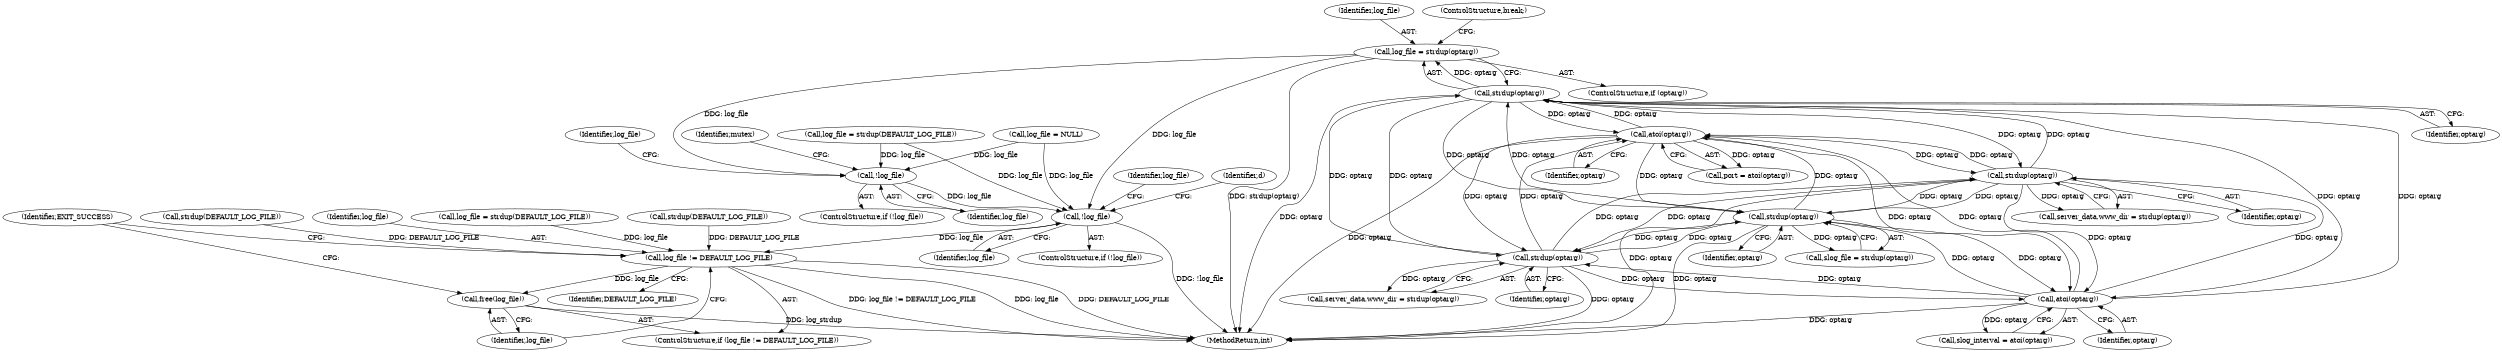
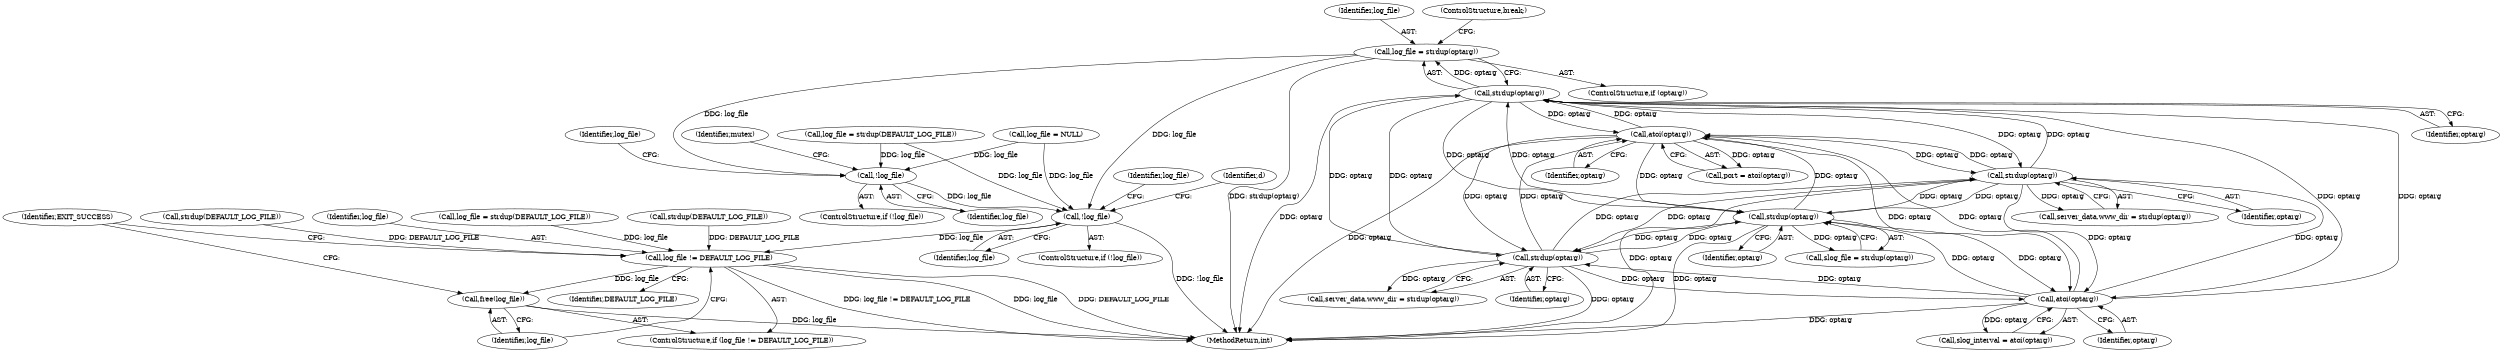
  digraph {
    n1 [label="(Call,log_file = strdup(optarg))"]
    n2 [label="(Call,strdup(optarg))"]
    n3 [label="(Call,!log_file)"]
    n4 [label="(Call,!log_file)"]
    n5 [label="(MethodReturn,int)"]
    n6 [label="(ControlStructure,if (optarg))"]
    n7 [label="(Call,atoi(optarg))"]
    n8 [label="(Call,strdup(optarg))"]
    n9 [label="(Call,strdup(optarg))"]
    n10 [label="(Call,atoi(optarg))"]
    n11 [label="(Call,strdup(optarg))"]
    n12 [label="(Identifier,optarg)"]
    n13 [label="(ControlStructure,if (!log_file))"]
    n14 [label="(Identifier,log_file)"]
    n15 [label="(Call,log_file != DEFAULT_LOG_FILE)"]
    n16 [label="(Identifier,log_file)"]
    n17 [label="(ControlStructure,if (!log_file))"]
    n18 [label="(Identifier,optarg)"]
    n19 [label="(Call,port = atoi(optarg))"]
    n20 [label="(Call,server_data.www_dir = strdup(optarg))"]
    n21 [label="(Identifier,optarg)"]
    n22 [label="(Call,slog_file = strdup(optarg))"]
    n23 [label="(Identifier,optarg)"]
    n24 [label="(Call,slog_interval = atoi(optarg))"]
    n25 [label="(Identifier,optarg)"]
    n26 [label="(Identifier,optarg)"]
    n27 [label="(Call,server_data.www_dir = strdup(optarg))"]
    n28 [label="(Call,free(log_file))"]
    n29 [label="(Identifier,DEFAULT_LOG_FILE)"]
    n30 [label="(ControlStructure,if (log_file != DEFAULT_LOG_FILE))"]
    n31 [label="(Identifier,log_file)"]
    n32 [label="(Call,strdup(DEFAULT_LOG_FILE))"]
    n33 [label="(Identifier,log_file)"]
    n34 [label="(Identifier,log_file)"]
    n35 [label="(Identifier,log_file)"]
    n36 [label="(Identifier,EXIT_SUCCESS)"]
    n37 [label="(Identifier,mutex)"]
    n38 [label="(Call,log_file = strdup(DEFAULT_LOG_FILE))"]
    n39 [label="(ControlStructure,break;)"]
    n40 [label="(Identifier,d)"]
    n41 [label="(Call,log_file = NULL)"]
    n42 [label="(Identifier,log_file)"]
    n43 [label="(Call,log_file = strdup(DEFAULT_LOG_FILE))"]
    n44 [label="(Call,strdup(DEFAULT_LOG_FILE))"]
    n1 -> n2 [label="CFG: "]
    n1 -> n3 [label="DDG: log_file"]
    n1 -> n4 [label="DDG: log_file"]
    n1 -> n5 [label="DDG: strdup(optarg)"]
    n1 -> n6 [label="AST: "]
    n2 -> n1 [label="AST: "]
    n2 -> n1 [label="DDG: optarg"]
    n2 -> n5 [label="DDG: optarg"]
    n2 -> n7 [label="DDG: optarg"]
    n2 -> n8 [label="DDG: optarg"]
    n2 -> n9 [label="DDG: optarg"]
    n2 -> n10 [label="DDG: optarg"]
    n2 -> n11 [label="DDG: optarg"]
    n2 -> n12 [label="CFG: "]
    n3 -> n4 [label="DDG: log_file"]
    n3 -> n13 [label="AST: "]
    n3 -> n14 [label="CFG: "]
    n4 -> n5 [label="DDG: !log_file"]
    n4 -> n15 [label="DDG: log_file"]
    n4 -> n16 [label="CFG: "]
    n4 -> n17 [label="AST: "]
    n7 -> n2 [label="DDG: optarg"]
    n7 -> n5 [label="DDG: optarg"]
    n7 -> n8 [label="DDG: optarg"]
    n7 -> n9 [label="DDG: optarg"]
    n7 -> n10 [label="DDG: optarg"]
    n7 -> n11 [label="DDG: optarg"]
    n7 -> n18 [label="CFG: "]
    n7 -> n19 [label="AST: "]
    n7 -> n19 [label="DDG: optarg"]
    n8 -> n2 [label="DDG: optarg"]
    n8 -> n5 [label="DDG: optarg"]
    n8 -> n7 [label="DDG: optarg"]
    n8 -> n9 [label="DDG: optarg"]
    n8 -> n10 [label="DDG: optarg"]
    n8 -> n11 [label="DDG: optarg"]
    n8 -> n20 [label="AST: "]
    n8 -> n20 [label="DDG: optarg"]
    n8 -> n21 [label="CFG: "]
    n9 -> n2 [label="DDG: optarg"]
    n9 -> n5 [label="DDG: optarg"]
    n9 -> n7 [label="DDG: optarg"]
    n9 -> n8 [label="DDG: optarg"]
    n9 -> n10 [label="DDG: optarg"]
    n9 -> n11 [label="DDG: optarg"]
    n9 -> n22 [label="AST: "]
    n9 -> n22 [label="DDG: optarg"]
    n9 -> n23 [label="CFG: "]
    n10 -> n2 [label="DDG: optarg"]
    n10 -> n5 [label="DDG: optarg"]
    n10 -> n7 [label="DDG: optarg"]
    n10 -> n8 [label="DDG: optarg"]
    n10 -> n9 [label="DDG: optarg"]
    n10 -> n11 [label="DDG: optarg"]
    n10 -> n24 [label="AST: "]
    n10 -> n24 [label="DDG: optarg"]
    n10 -> n25 [label="CFG: "]
    n11 -> n2 [label="DDG: optarg"]
    n11 -> n5 [label="DDG: optarg"]
    n11 -> n7 [label="DDG: optarg"]
    n11 -> n8 [label="DDG: optarg"]
    n11 -> n9 [label="DDG: optarg"]
    n11 -> n10 [label="DDG: optarg"]
    n11 -> n26 [label="CFG: "]
    n11 -> n27 [label="AST: "]
    n11 -> n27 [label="DDG: optarg"]
    n12 -> n2 [label="AST: "]
    n14 -> n3 [label="AST: "]
    n15 -> n5 [label="DDG: log_file"]
    n15 -> n5 [label="DDG: DEFAULT_LOG_FILE"]
    n15 -> n5 [label="DDG: log_file != DEFAULT_LOG_FILE"]
    n15 -> n28 [label="DDG: log_file"]
    n15 -> n29 [label="CFG: "]
    n15 -> n30 [label="AST: "]
    n16 -> n4 [label="AST: "]
    n18 -> n7 [label="AST: "]
    n19 -> n7 [label="CFG: "]
    n20 -> n8 [label="CFG: "]
    n21 -> n8 [label="AST: "]
    n22 -> n9 [label="CFG: "]
    n23 -> n9 [label="AST: "]
    n24 -> n10 [label="CFG: "]
    n25 -> n10 [label="AST: "]
    n26 -> n11 [label="AST: "]
    n27 -> n11 [label="CFG: "]
-   n28 -> n5 [label="DDG: log_strdup"]
+   n28 -> n5 [label="DDG: log_file"]
    n28 -> n30 [label="AST: "]
    n28 -> n31 [label="CFG: "]
    n31 -> n15 [label="CFG: "]
    n31 -> n28 [label="AST: "]
    n32 -> n15 [label="DDG: DEFAULT_LOG_FILE"]
    n33 -> n15 [label="AST: "]
    n34 -> n4 [label="CFG: "]
    n35 -> n1 [label="AST: "]
    n36 -> n15 [label="CFG: "]
    n36 -> n28 [label="CFG: "]
    n37 -> n3 [label="CFG: "]
    n38 -> n15 [label="DDG: log_file"]
    n39 -> n1 [label="CFG: "]
    n40 -> n4 [label="CFG: "]
    n41 -> n3 [label="DDG: log_file"]
    n41 -> n4 [label="DDG: log_file"]
    n42 -> n3 [label="CFG: "]
    n43 -> n3 [label="DDG: log_file"]
    n43 -> n4 [label="DDG: log_file"]
    n44 -> n15 [label="DDG: DEFAULT_LOG_FILE"]
  }
